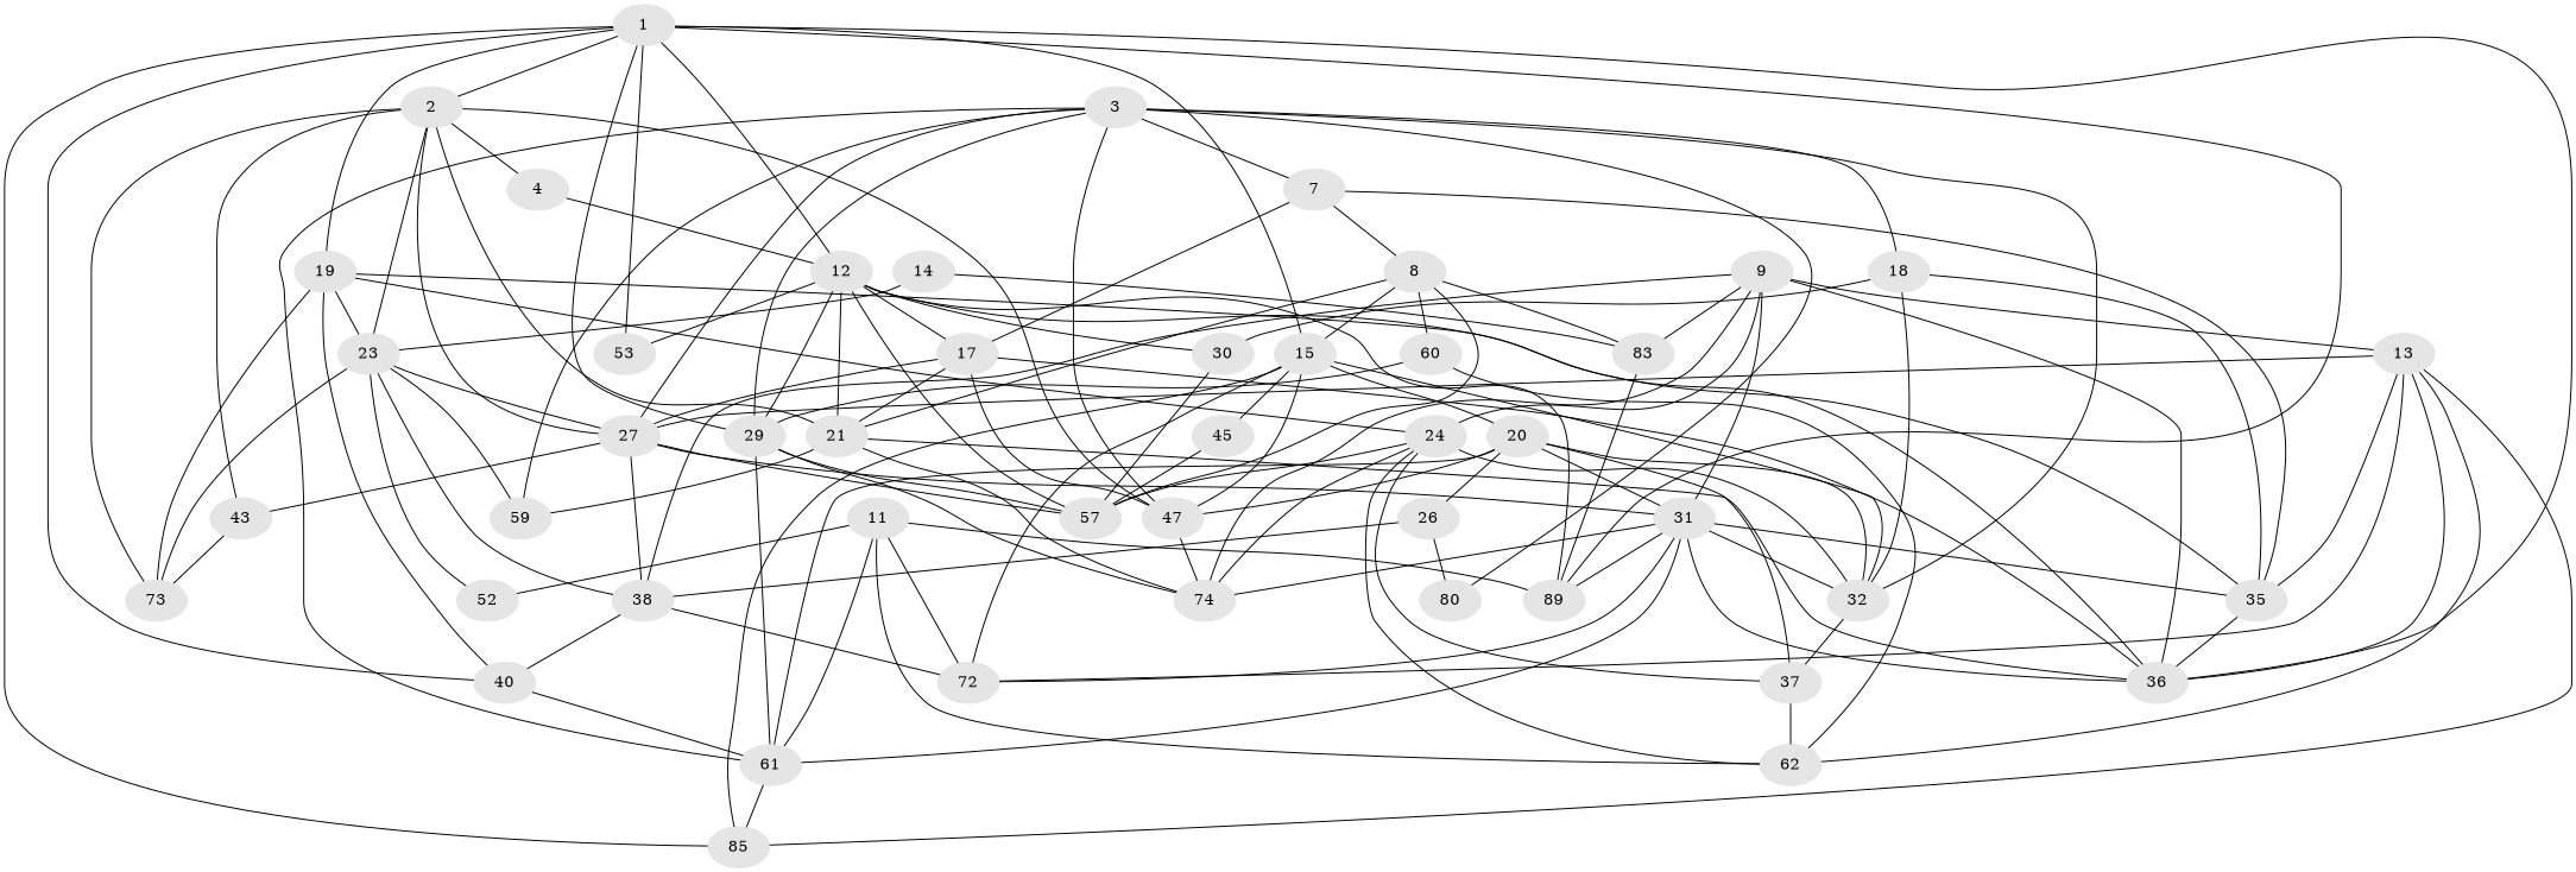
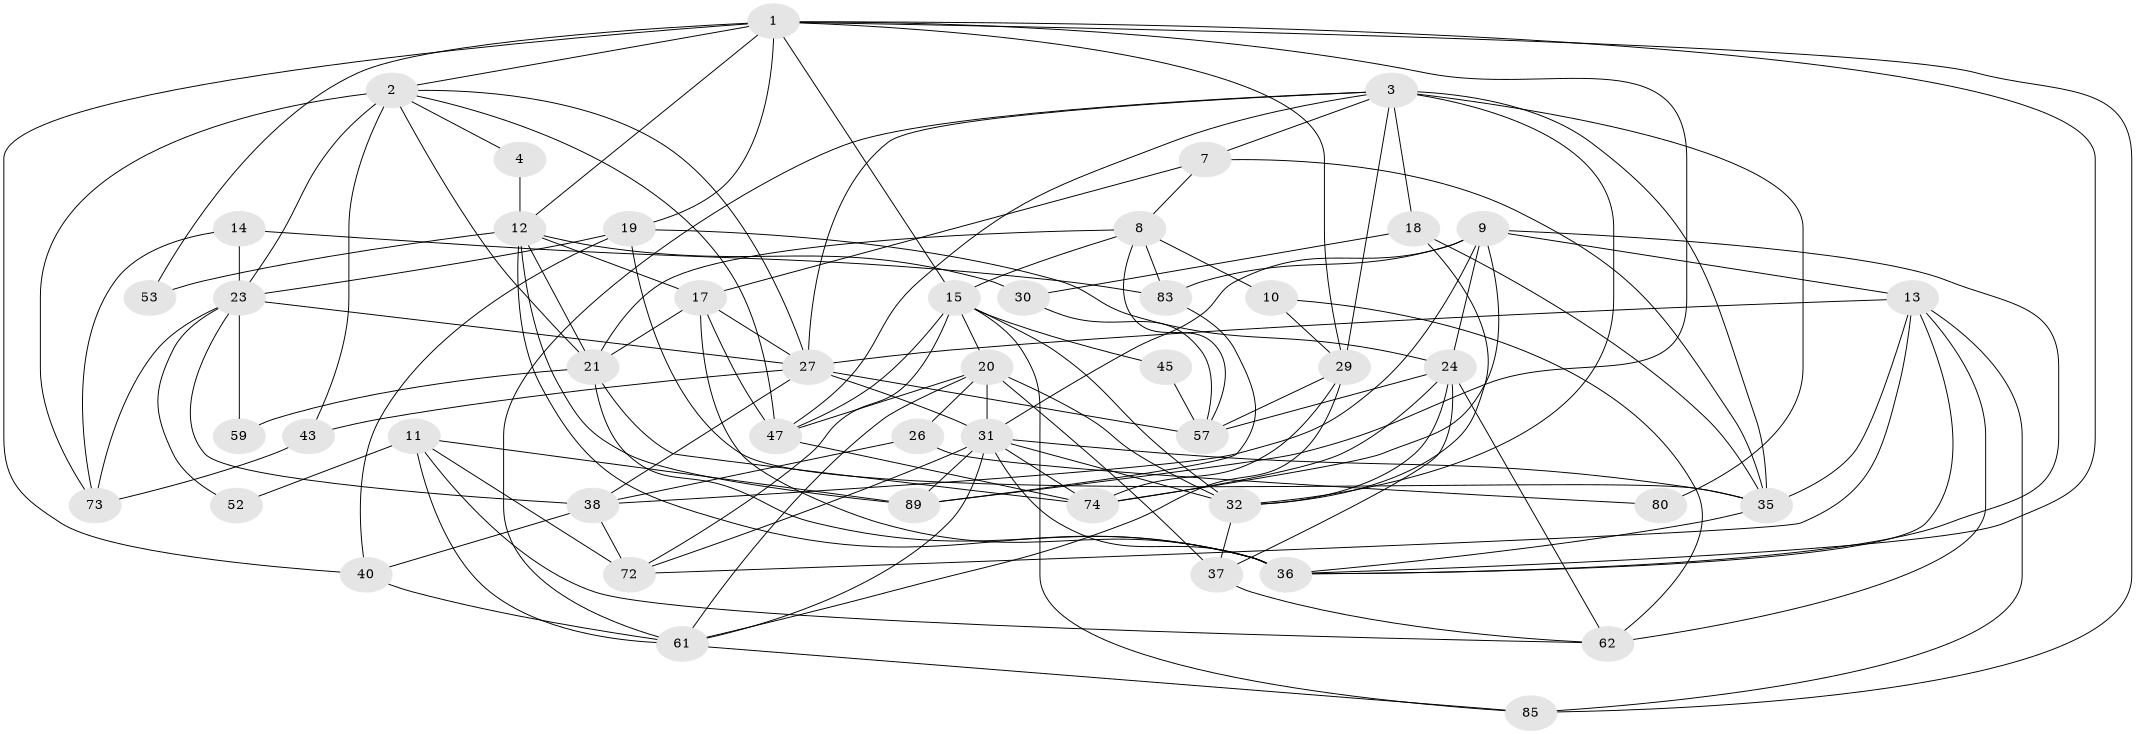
  graph {
    node [color=gray90 style=filled]
    1 [super="+16+67"]
    2 [super="+5"]
    12 [super="+95+39"]
    15 [super="+75"]
    19 [super="+50+28"]
    29 [super="+33"]
    36 [super="+46"]
    40
    53
    85
    89
    4 [super="+70"]
    21 [super="+93+44"]
    23 [super="+60"]
    27 [super="+68"]
    43 [super="+54"]
    47 [super="+48"]
    73
    17 [super="+92"]
    57 [super="+58"]
    30
    32 [super="+51"]
    72
    20 [super="+64"]
    45
    35 [super="+49+66"]
    24 [super="+76"]
    61
    74 [super="+84"]
    59
    38
    52
    31 [super="+63+65"]
    3 [super="+55+6+79"]
    7
    18 [super="+90"]
    80
    8 [super="+25"]
    37 [super="+94"]
-   10 [super="+41" label=60]
+   10 [super="+41"]
    83
    62 [super="+87"]
    9 [super="+22+78"]
    13 [super="+91+34"]
    11 [super="+42"]
    14
    26
    1 -- 2
    1 -- 12
    1 -- 15
    1 -- 19
    1 -- 29
    1 -- 36
    1 -- 40
    1 -- 53
    1 -- 85
    1 -- 89
    2 -- 4
    2 -- 21
    2 -- 23
    2 -- 27
    2 -- 43 [weight=2]
    2 -- 47
    2 -- 73
-   12 -- 29
    12 -- 36
    12 -- 53
    12 -- 89
    12 -- 21
    12 -- 17
-   12 -- 57 [weight=2]
    12 -- 30
    15 -- 85
    15 -- 47
    15 -- 32
    15 -- 72
    15 -- 20
    15 -- 45
    19 -- 40
    19 -- 23
    19 -- 35
    19 -- 24
    29 -- 57
    29 -- 61
    29 -- 74
    40 -- 61
    4 -- 12 [weight=2]
    21 -- 36 [weight=2]
    21 -- 74
    21 -- 59
    23 -- 27
    23 -- 73
    23 -- 59
    23 -- 38
    23 -- 52
    27 -- 43
    27 -- 57
    27 -- 38
    27 -- 31
    43 -- 73
    47 -- 74
    17 -- 36
    17 -- 21
    17 -- 27
    17 -- 47
    30 -- 57
    32 -- 37
    20 -- 47
    20 -- 32
    20 -- 61
    20 -- 31
    20 -- 37
    20 -- 26
    45 -- 57
    35 -- 36
    24 -- 57
    24 -- 32
    24 -- 74
    24 -- 37
    24 -- 62
    61 -- 85
    38 -- 40
    38 -- 72
    31 -- 36 [weight=2]
    31 -- 89
    31 -- 32
    31 -- 72
    31 -- 35
    31 -- 61
    31 -- 74
    3 -- 29
    3 -- 27
    3 -- 47
    3 -- 32
    3 -- 61
-   3 -- 59
+   3 -- 35
    3 -- 7
    3 -- 18 [weight=2]
    3 -- 80
    7 -- 17
    7 -- 35
    7 -- 8
    18 -- 30
    18 -- 32
    18 -- 35
    8 -- 15
    8 -- 21
    8 -- 57
    8 -- 10
    8 -- 83
    37 -- 62
    10 -- 29
    10 -- 62
    83 -- 89
    9 -- 36
    9 -- 24
    9 -- 74
    9 -- 38
    9 -- 31 [weight=2]
    9 -- 83
    9 -- 13
    13 -- 36
    13 -- 85
    13 -- 27
    13 -- 72
    13 -- 35
    13 -- 62
    11 -- 89
    11 -- 72
    11 -- 61
    11 -- 52
    11 -- 62
    14 -- 23
-   19 -- 73
+   14 -- 73
    14 -- 83
    26 -- 38
    26 -- 80
  }
